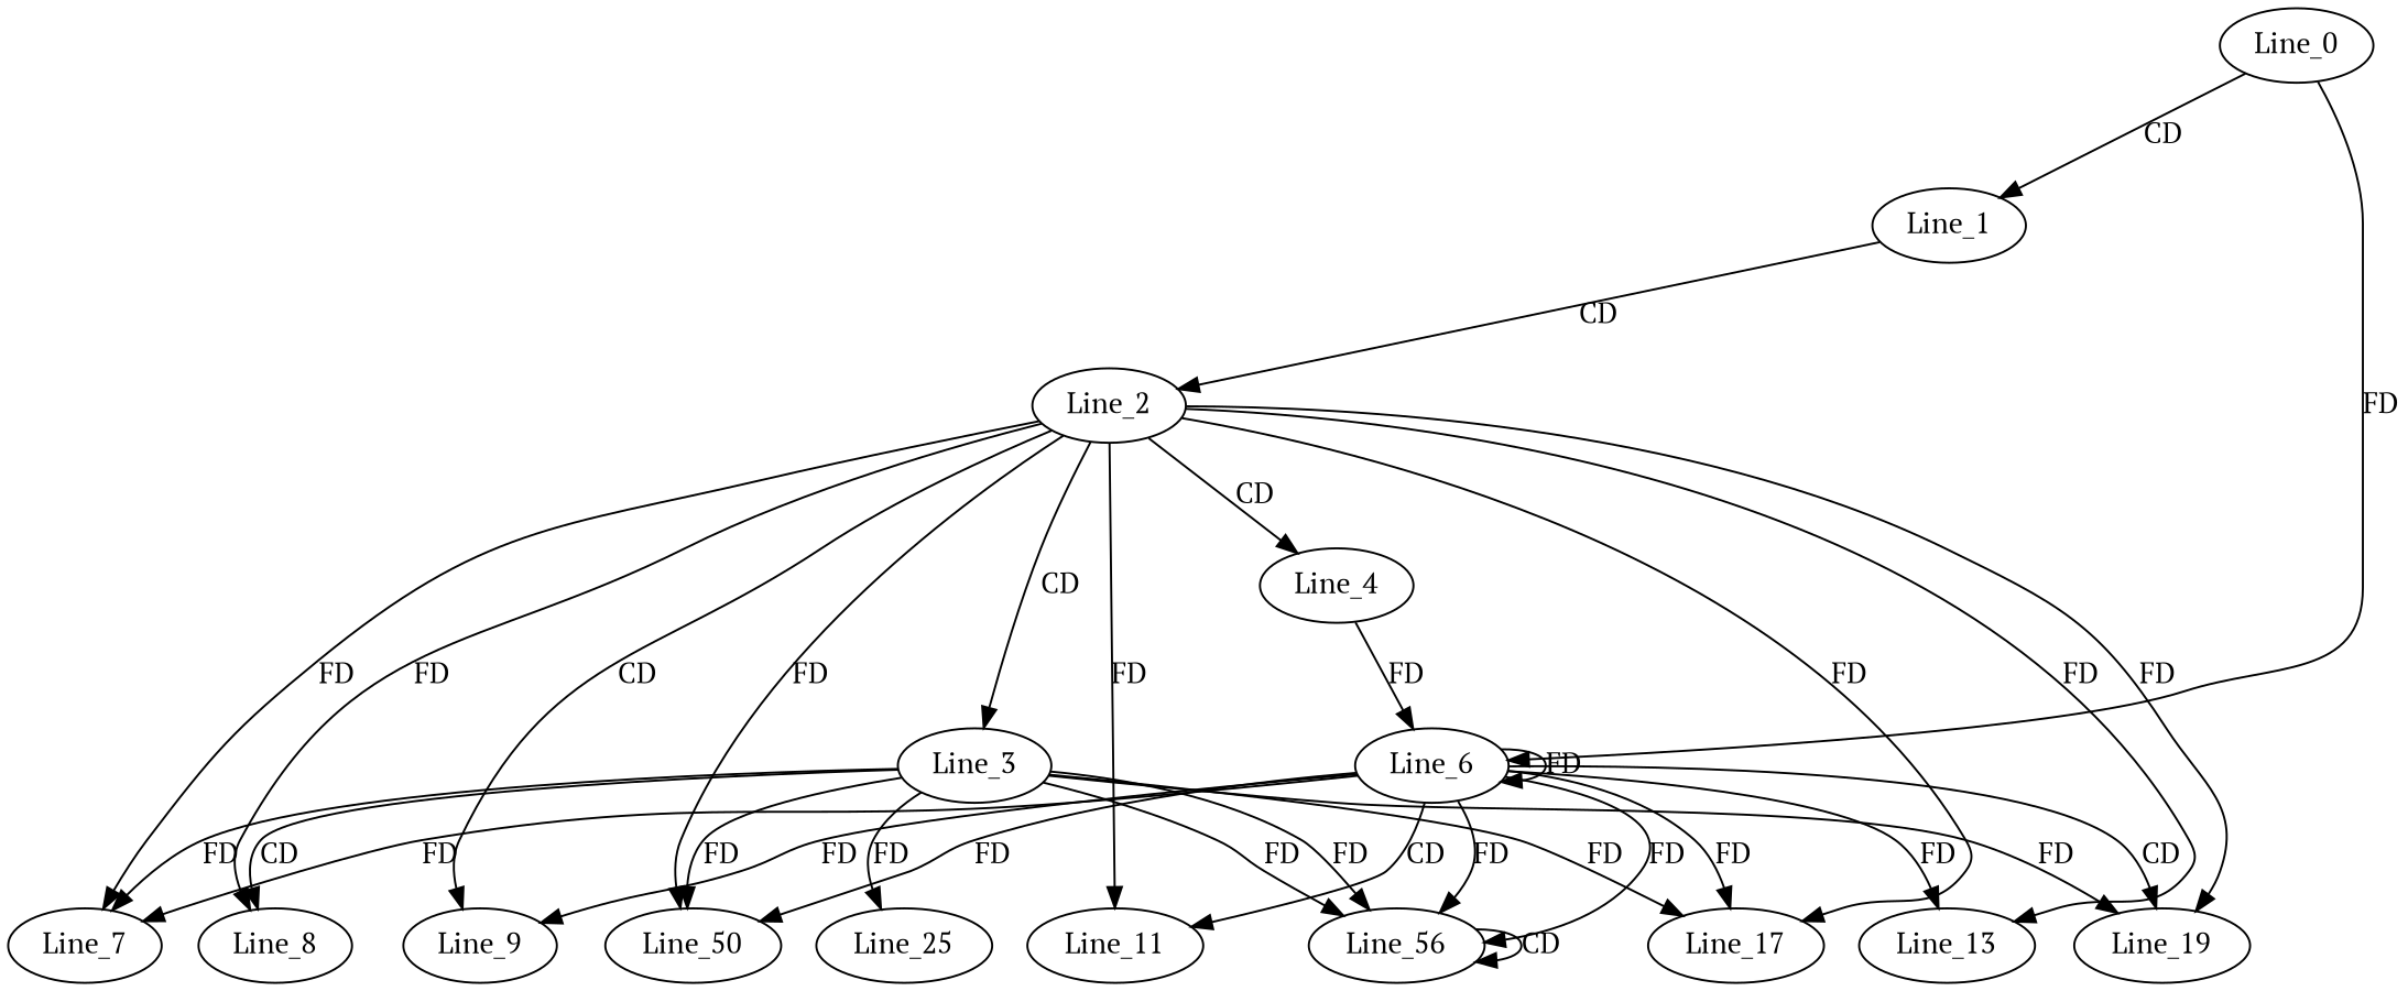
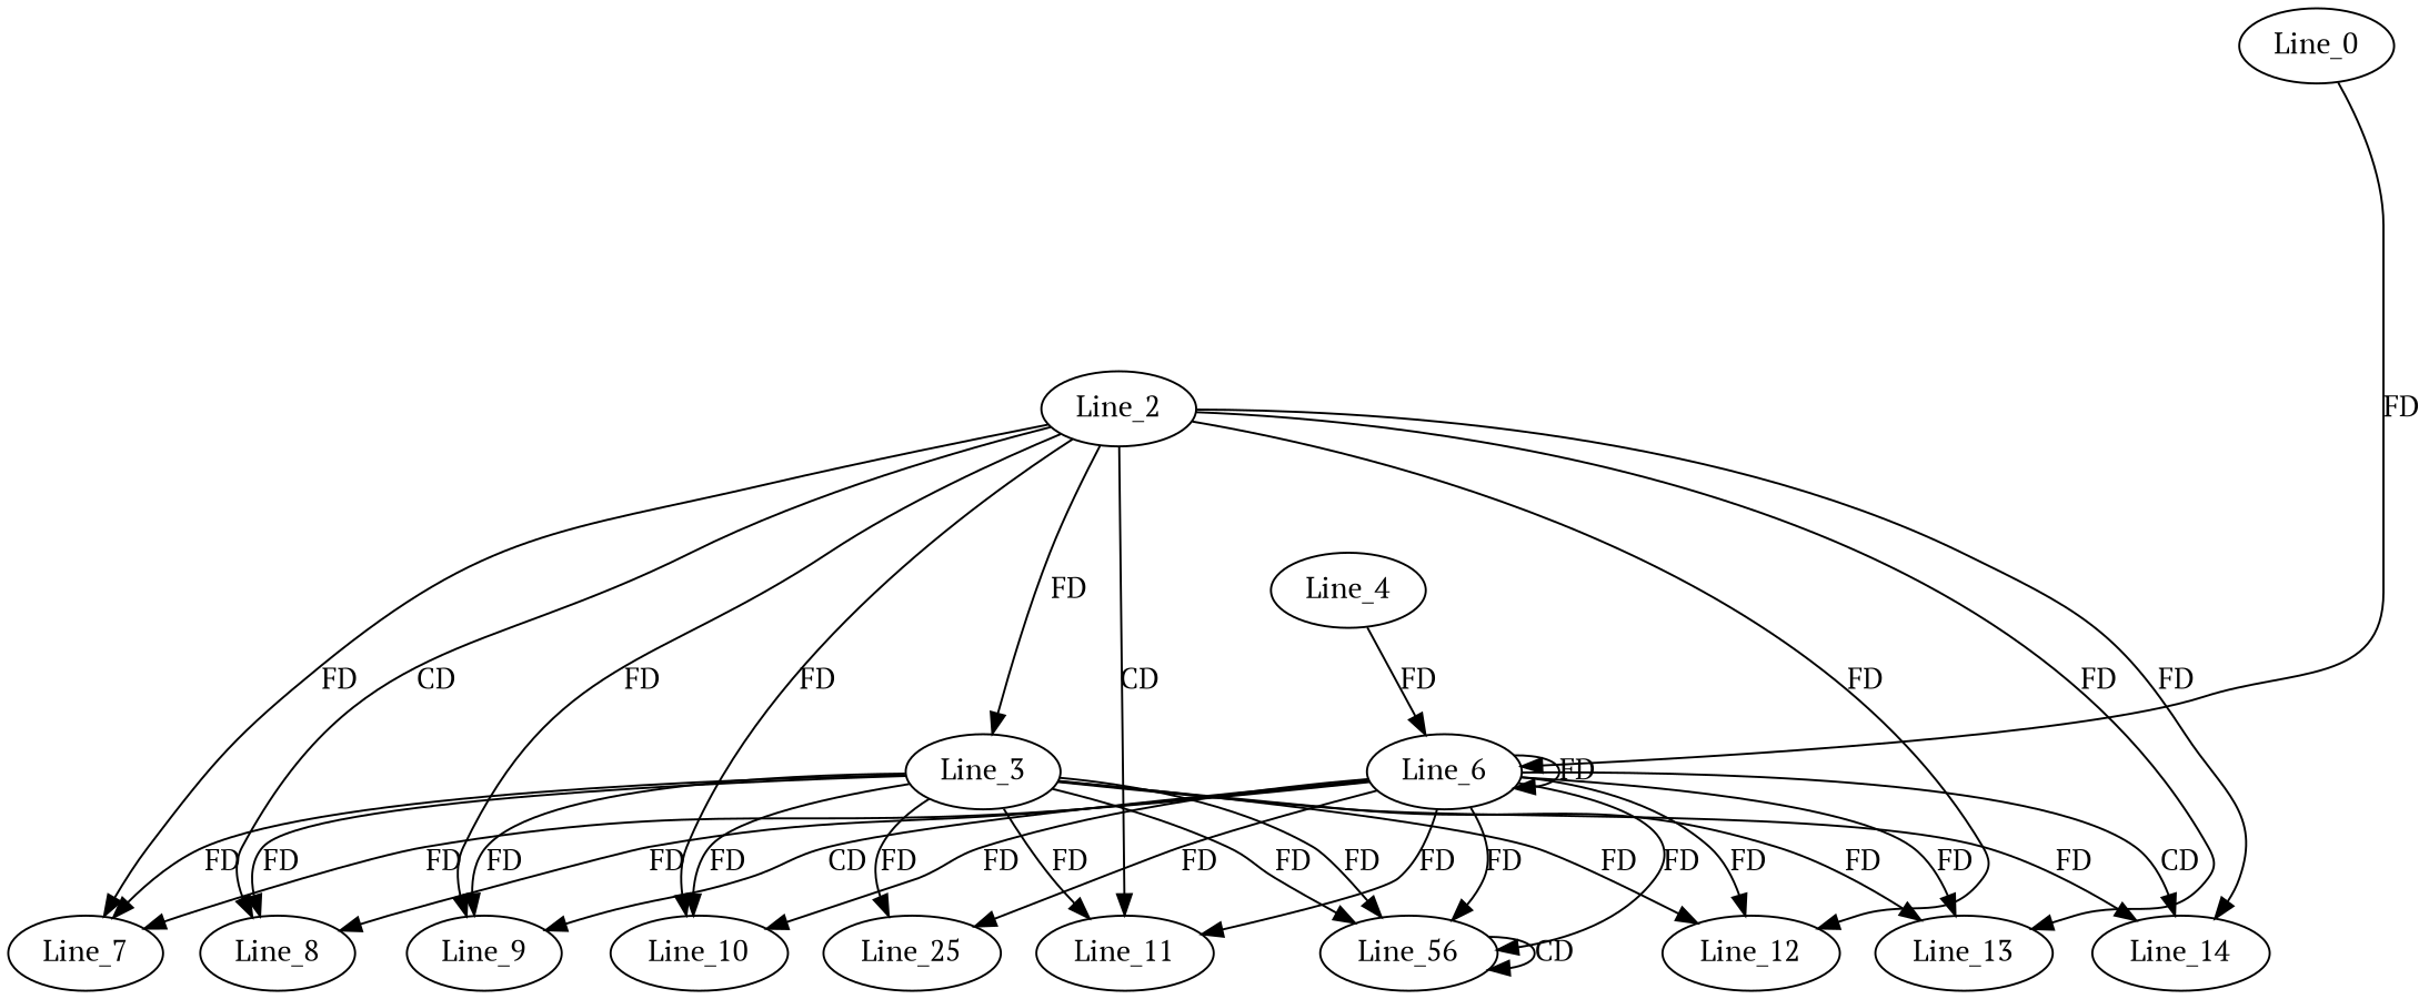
  digraph {
    fontname="PT Serif"
    node [fontname="PT Serif"]
    edge [fontname="PT Serif"]
    Line_0
-   Line_1
    Line_6
    Line_2
    Line_3
    Line_4
    Line_7
    Line_8
    Line_9
-   Line_10 [label=Line_50]
+   Line_10
    Line_11
-   Line_12 [label=Line_17]
+   Line_12
    Line_13
-   Line_14 [label=Line_19]
+   Line_14
    n15 [label=Line_25]
    n16 [label=Line_56]
-   Line_0 -> Line_1 [label=CD]
    Line_0 -> Line_6 [label=FD]
-   Line_1 -> Line_2 [label=CD]
    Line_6 -> Line_6 [label=FD]
    Line_6 -> Line_7 [label=FD]
-   Line_6 -> Line_9 [label=FD]
+   Line_6 -> Line_8 [label=FD]
+   Line_6 -> Line_9 [label=CD]
    Line_6 -> Line_10 [label=FD]
-   Line_6 -> Line_11 [label=CD]
+   Line_6 -> Line_11 [label=FD]
    Line_6 -> Line_12 [label=FD]
    Line_6 -> Line_13 [label=FD]
    Line_6 -> Line_14 [label=CD]
+   Line_6 -> n15 [label=FD]
    Line_6 -> n16 [label=FD]
    Line_6 -> n16 [label=FD]
-   Line_2 -> Line_3 [label=CD]
-   Line_2 -> Line_4 [label=CD]
+   Line_2 -> Line_3 [label=FD]
    Line_2 -> Line_7 [label=FD]
-   Line_2 -> Line_8 [label=FD]
-   Line_2 -> Line_9 [label=CD]
+   Line_2 -> Line_8 [label=CD]
+   Line_2 -> Line_9 [label=FD]
    Line_2 -> Line_10 [label=FD]
-   Line_2 -> Line_11 [label=FD]
+   Line_2 -> Line_11 [label=CD]
    Line_2 -> Line_12 [label=FD]
    Line_2 -> Line_13 [label=FD]
    Line_2 -> Line_14 [label=FD]
    Line_3 -> Line_7 [label=FD]
-   Line_3 -> Line_8 [label=CD]
+   Line_3 -> Line_8 [label=FD]
+   Line_3 -> Line_9 [label=FD]
    Line_3 -> Line_10 [label=FD]
+   Line_3 -> Line_11 [label=FD]
    Line_3 -> Line_12 [label=FD]
+   Line_3 -> Line_13 [label=FD]
    Line_3 -> Line_14 [label=FD]
    Line_3 -> n15 [label=FD]
    Line_3 -> n16 [label=FD]
    Line_3 -> n16 [label=FD]
    Line_4 -> Line_6 [label=FD]
    n16 -> n16 [label=CD]
  }
